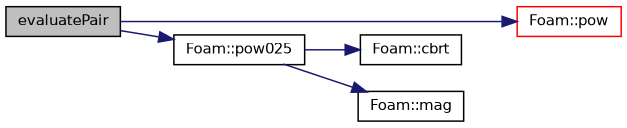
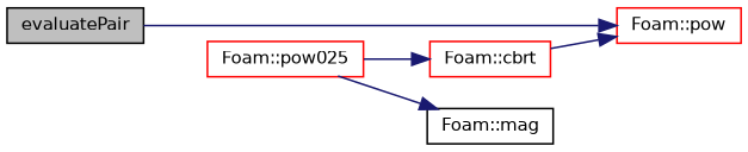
  digraph {
    rankdir=LR
    node [color=red fontname=Helvetica fontsize=10 shape=record]
    edge [color=midnightblue fontname=Helvetica fontsize=10 labelfontname=Helvetica labelfontsize=10 style=solid]
    n1 [color=black fillcolor=grey75 fontcolor=black height=0.2 label=evaluatePair style=filled width=0.4]
    n2 [height=0.2 label="Foam::pow" width=0.4]
-   n3 [color=black height=0.2 label="Foam::pow025" width=0.4]
-   n4 [color=black height=0.2 label="Foam::cbrt" width=0.4]
+   n3 [height=0.2 label="Foam::pow025" width=0.4]
+   n4 [height=0.2 label="Foam::cbrt" width=0.4]
    n5 [color=black height=0.2 label="Foam::mag" width=0.4]
    n1 -> n2
-   n1 -> n3
    n3 -> n4
    n3 -> n5
+   n4 -> n2
  }
